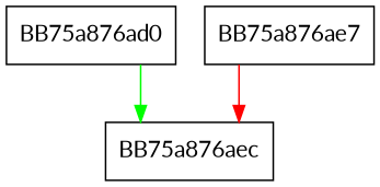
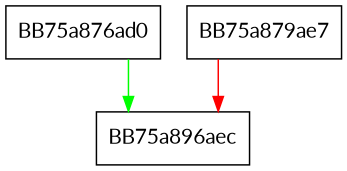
  digraph {
    fontname=Lato
    splines=ortho
    node [fontname=Lato shape=box]
    edge [fontname=Lato]
    BB75a876ad0
-   BB75a876aec
-   BB75a876ae7
+   BB75a876aec [label=BB75a896aec]
+   BB75a876ae7 [label=BB75a879ae7]
    BB75a876ad0 -> BB75a876aec [color=green]
    BB75a876ae7 -> BB75a876aec [color=red]
  }
